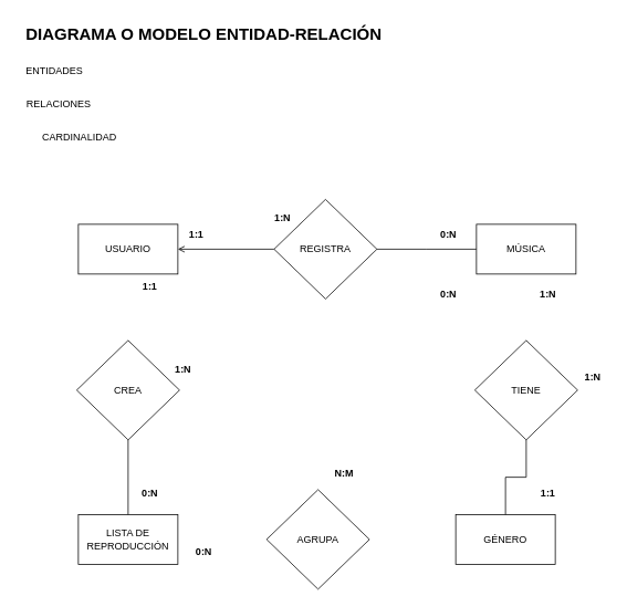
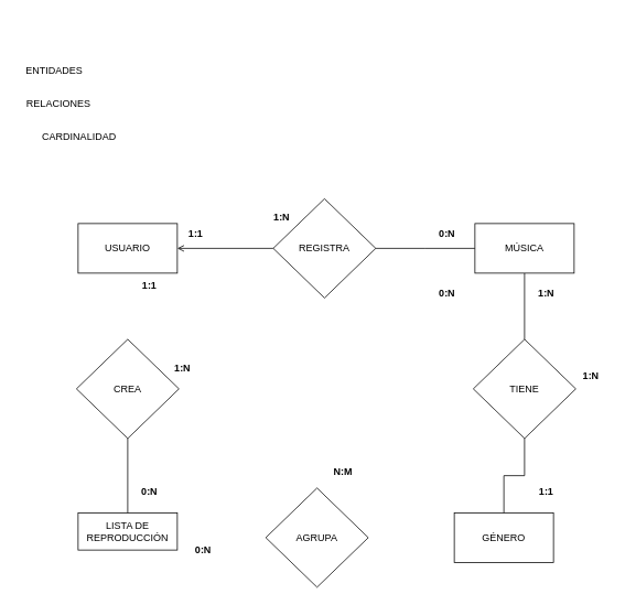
  <mxCell id="0" />
  <mxCell id="1" parent="0" />
  <mxCell id="2" value="ENTIDADES" style="text;html=1;align=center;verticalAlign=middle;resizable=0;points=[];autosize=1;strokeColor=none;fillColor=none;" vertex="1" parent="1"><mxGeometry x="20" y="70" width="90" height="30" as="geometry" /></mxCell>
- <mxCell id="3" value="&lt;b&gt;&lt;font style=&quot;font-size: 20px;&quot;&gt;DIAGRAMA O MODELO ENTIDAD-RELACIÓN&lt;/font&gt;&lt;/b&gt;" style="text;html=1;align=center;verticalAlign=middle;resizable=0;points=[];autosize=1;strokeColor=none;fillColor=none;" vertex="1" parent="1"><mxGeometry x="20" y="20" width="450" height="40" as="geometry" /></mxCell>
  <mxCell id="4" style="rounded=0;orthogonalLoop=1;jettySize=auto;html=1;entryX=1;entryY=0.5;entryDx=0;entryDy=0;endArrow=open;endFill=0;" edge="1" parent="1" source="6" target="7"><mxGeometry relative="1" as="geometry" /></mxCell>
  <mxCell id="5" style="edgeStyle=orthogonalEdgeStyle;rounded=0;orthogonalLoop=1;jettySize=auto;html=1;exitX=1;exitY=0.5;exitDx=0;exitDy=0;entryX=0;entryY=0.5;entryDx=0;entryDy=0;endArrow=none;endFill=0;" edge="1" parent="1" source="6"><mxGeometry relative="1" as="geometry"><mxPoint x="574" y="300" as="targetPoint" /></mxGeometry></mxCell>
  <mxCell id="6" value="REGISTRA" style="rhombus;whiteSpace=wrap;html=1;" vertex="1" parent="1"><mxGeometry x="330" y="240" width="124" height="120" as="geometry" /></mxCell>
  <mxCell id="7" value="USUARIO" style="rounded=0;whiteSpace=wrap;html=1;" vertex="1" parent="1"><mxGeometry x="94" y="270" width="120" height="60" as="geometry" /></mxCell>
- <mxCell id="8" value="LISTA DE REPRODUCCIÓN" style="rounded=0;whiteSpace=wrap;html=1;" vertex="1" parent="1"><mxGeometry x="94" y="620" width="120" height="60" as="geometry" /></mxCell>
+ <mxCell id="8" value="LISTA DE REPRODUCCIÓN" style="rounded=0;whiteSpace=wrap;html=1;" vertex="1" parent="1"><mxGeometry x="94" y="620" width="120" height="45" as="geometry" /></mxCell>
  <mxCell id="9" value="GÉNERO" style="rounded=0;whiteSpace=wrap;html=1;" vertex="1" parent="1"><mxGeometry x="549" y="620" width="120" height="60" as="geometry" /></mxCell>
+ <mxCell id="10" style="edgeStyle=orthogonalEdgeStyle;rounded=0;orthogonalLoop=1;jettySize=auto;html=1;entryX=0.5;entryY=0;entryDx=0;entryDy=0;endArrow=none;endFill=0;" edge="1" parent="1" source="11" target="13"><mxGeometry relative="1" as="geometry" /></mxCell>
  <mxCell id="11" value="MÚSICA" style="rounded=0;whiteSpace=wrap;html=1;" vertex="1" parent="1"><mxGeometry x="574" y="270" width="120" height="60" as="geometry" /></mxCell>
  <mxCell id="12" style="edgeStyle=orthogonalEdgeStyle;rounded=0;orthogonalLoop=1;jettySize=auto;html=1;entryX=0.5;entryY=0;entryDx=0;entryDy=0;endArrow=none;endFill=0;" edge="1" parent="1" source="13" target="9"><mxGeometry relative="1" as="geometry" /></mxCell>
  <mxCell id="13" value="TIENE" style="rhombus;whiteSpace=wrap;html=1;" vertex="1" parent="1"><mxGeometry x="572" y="410" width="124" height="120" as="geometry" /></mxCell>
  <mxCell id="14" value="AGRUPA" style="rhombus;whiteSpace=wrap;html=1;" vertex="1" parent="1"><mxGeometry x="321" y="590" width="124" height="120" as="geometry" /></mxCell>
  <mxCell id="15" style="edgeStyle=orthogonalEdgeStyle;rounded=0;orthogonalLoop=1;jettySize=auto;html=1;entryX=0.5;entryY=0;entryDx=0;entryDy=0;endArrow=none;endFill=0;" edge="1" parent="1" source="16" target="8"><mxGeometry relative="1" as="geometry" /></mxCell>
  <mxCell id="16" value="CREA" style="rhombus;whiteSpace=wrap;html=1;" vertex="1" parent="1"><mxGeometry x="92" y="410" width="124" height="120" as="geometry" /></mxCell>
  <mxCell id="17" value="&lt;b&gt;0:N&lt;/b&gt;" style="text;html=1;align=center;verticalAlign=middle;resizable=0;points=[];autosize=1;strokeColor=none;fillColor=none;" vertex="1" parent="1"><mxGeometry x="520" y="268" width="40" height="30" as="geometry" /></mxCell>
  <mxCell id="18" value="&lt;b&gt;1:1&lt;/b&gt;" style="text;html=1;align=center;verticalAlign=middle;resizable=0;points=[];autosize=1;strokeColor=none;fillColor=none;" vertex="1" parent="1"><mxGeometry x="216" y="268" width="40" height="30" as="geometry" /></mxCell>
  <mxCell id="19" value="&lt;b&gt;1:N&lt;/b&gt;" style="text;html=1;align=center;verticalAlign=middle;resizable=0;points=[];autosize=1;strokeColor=none;fillColor=none;" vertex="1" parent="1"><mxGeometry x="320" y="248" width="40" height="30" as="geometry" /></mxCell>
  <mxCell id="20" value="&lt;b&gt;1:1&lt;/b&gt;" style="text;html=1;align=center;verticalAlign=middle;resizable=0;points=[];autosize=1;strokeColor=none;fillColor=none;" vertex="1" parent="1"><mxGeometry x="160" y="330" width="40" height="30" as="geometry" /></mxCell>
  <mxCell id="21" value="&lt;b&gt;1:N&lt;/b&gt;" style="text;html=1;align=center;verticalAlign=middle;resizable=0;points=[];autosize=1;strokeColor=none;fillColor=none;" vertex="1" parent="1"><mxGeometry x="200" y="430" width="40" height="30" as="geometry" /></mxCell>
  <mxCell id="22" value="&lt;b&gt;0:N&lt;/b&gt;" style="text;html=1;align=center;verticalAlign=middle;resizable=0;points=[];autosize=1;strokeColor=none;fillColor=none;" vertex="1" parent="1"><mxGeometry x="160" y="580" width="40" height="30" as="geometry" /></mxCell>
  <mxCell id="23" value="&lt;b&gt;0:N&lt;/b&gt;" style="text;html=1;align=center;verticalAlign=middle;resizable=0;points=[];autosize=1;strokeColor=none;fillColor=none;" vertex="1" parent="1"><mxGeometry x="225" y="650" width="40" height="30" as="geometry" /></mxCell>
  <mxCell id="24" value="&lt;b&gt;N:M&lt;/b&gt;" style="text;html=1;align=center;verticalAlign=middle;resizable=0;points=[];autosize=1;strokeColor=none;fillColor=none;" vertex="1" parent="1"><mxGeometry x="389" y="555" width="50" height="30" as="geometry" /></mxCell>
  <mxCell id="25" value="&lt;b&gt;0:N&lt;/b&gt;" style="text;html=1;align=center;verticalAlign=middle;resizable=0;points=[];autosize=1;strokeColor=none;fillColor=none;" vertex="1" parent="1"><mxGeometry x="520" y="340" width="40" height="30" as="geometry" /></mxCell>
  <mxCell id="26" value="&lt;b&gt;1:N&lt;/b&gt;" style="text;html=1;align=center;verticalAlign=middle;resizable=0;points=[];autosize=1;strokeColor=none;fillColor=none;" vertex="1" parent="1"><mxGeometry x="640" y="340" width="40" height="30" as="geometry" /></mxCell>
  <mxCell id="27" value="&lt;b&gt;1:N&lt;/b&gt;" style="text;html=1;align=center;verticalAlign=middle;resizable=0;points=[];autosize=1;strokeColor=none;fillColor=none;" vertex="1" parent="1"><mxGeometry x="694" y="440" width="40" height="30" as="geometry" /></mxCell>
  <mxCell id="28" value="&lt;b&gt;1:1&lt;/b&gt;" style="text;html=1;align=center;verticalAlign=middle;resizable=0;points=[];autosize=1;strokeColor=none;fillColor=none;" vertex="1" parent="1"><mxGeometry x="640" y="580" width="40" height="30" as="geometry" /></mxCell>
  <mxCell id="29" value="RELACIONES" style="text;html=1;align=center;verticalAlign=middle;resizable=0;points=[];autosize=1;strokeColor=none;fillColor=none;" vertex="1" parent="1"><mxGeometry x="20" y="110" width="100" height="30" as="geometry" /></mxCell>
  <mxCell id="30" value="CARDINALIDAD" style="text;html=1;align=center;verticalAlign=middle;resizable=0;points=[];autosize=1;strokeColor=none;fillColor=none;" vertex="1" parent="1"><mxGeometry x="40" y="150" width="110" height="30" as="geometry" /></mxCell>
